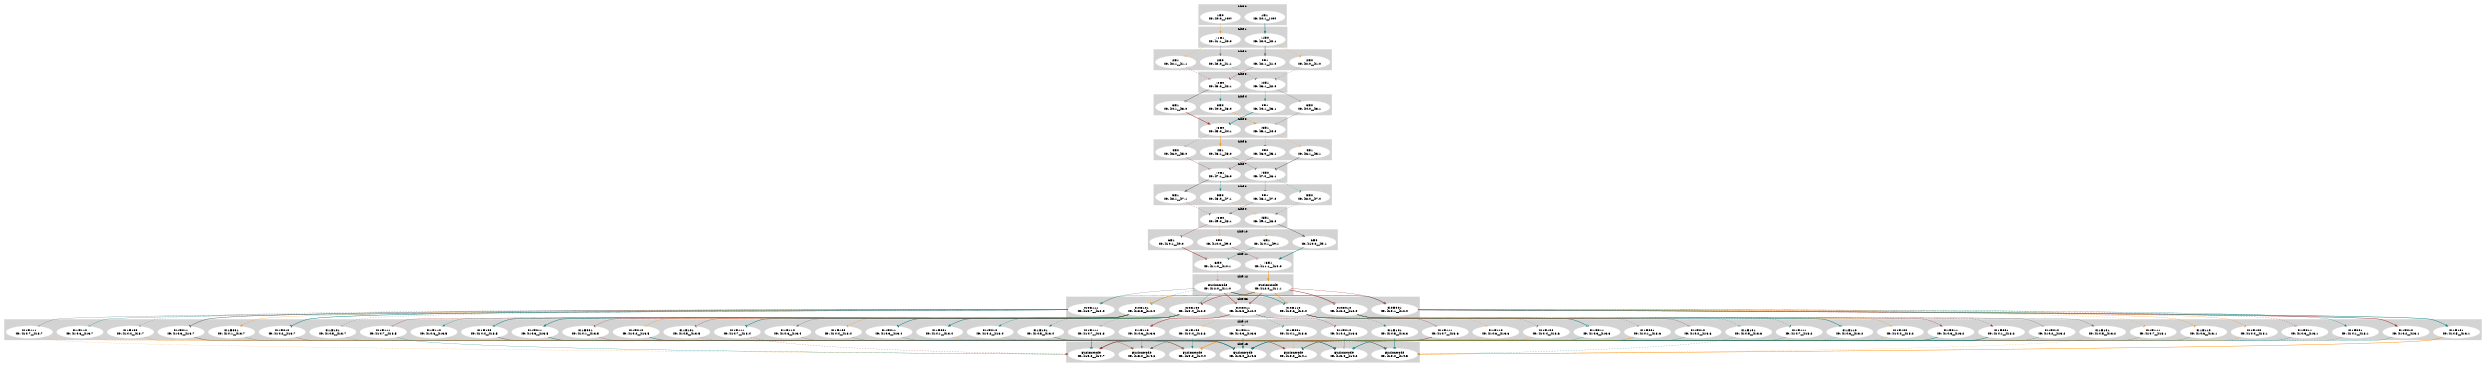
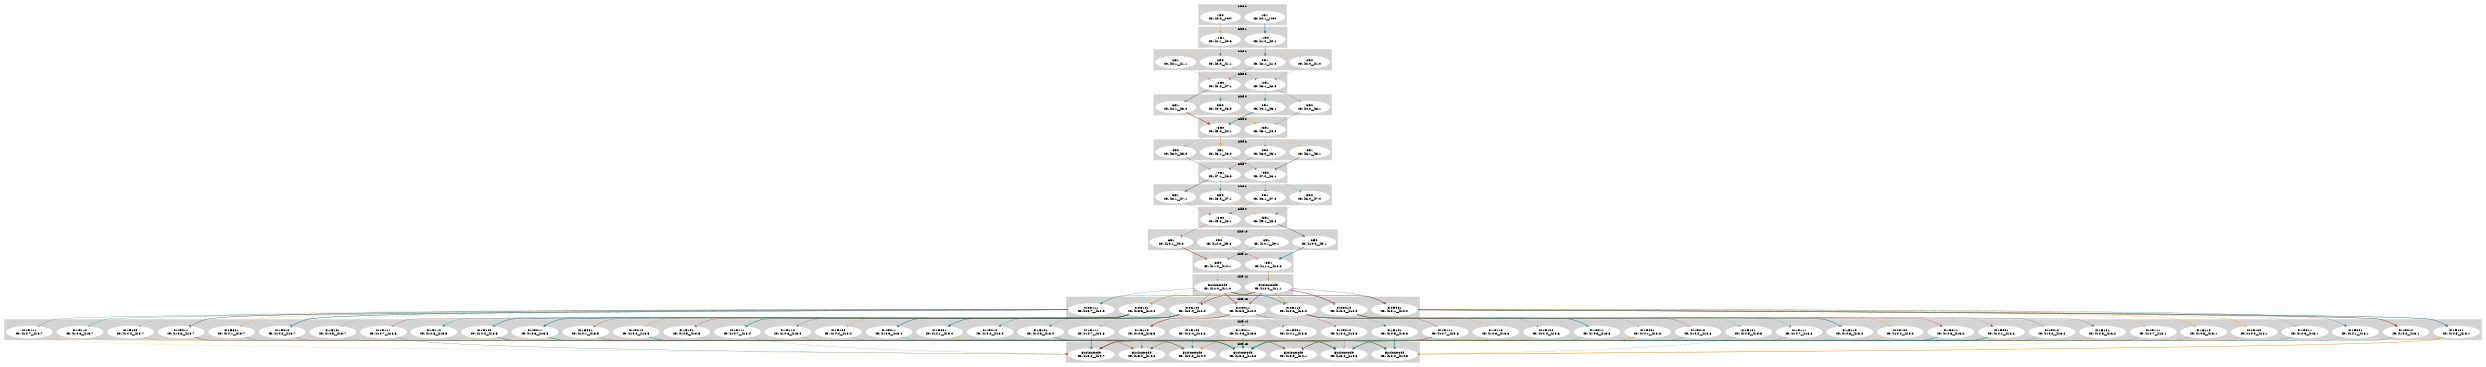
  digraph {
    compound="true "
    node [color=white style=filled]
    edge [arrowhead=odot color=teal style=solid]
-   n1 [label=<!1=0<BR /> ID: k0.0__k0.1 <BR />>]
+   n1 [label=<!1=0<BR /> ID: k1.0__k0.1 <BR />>]
    n2 [label=<!1=1<BR /> ID: k1.1__k0.0 <BR />>]
    n3 [label=<1=0<BR /> ID: k0.0__root <BR />>]
    n4 [label=<1=1<BR /> ID: k0.1__root <BR />>]
    n5 [label=<2=0<BR /> ID: k2.0__k1.0 <BR />>]
    n6 [label=<2=1<BR /> ID: k2.1__k1.0 <BR />>]
    n7 [label=<2=1<BR /> ID: k2.1__k1.1 <BR />>]
    n8 [label=<2=0<BR /> ID: k2.0__k1.1 <BR />>]
    n9 [label=<!2=1<BR /> ID: k3.1__k2.0 <BR />>]
-   n10 [label=<!2=0<BR /> ID: k3.0__k2.1 <BR />>]
+   n10 [label=<!2=0<BR /> ID: k3.0__k7.1 <BR />>]
    n11 [label=<3=0<BR /> ID: k4.0__k3.0 <BR />>]
    n12 [label=<3=1<BR /> ID: k4.1__k3.0 <BR />>]
    n13 [label=<3=1<BR /> ID: k4.1__k3.1 <BR />>]
    n14 [label=<3=0<BR /> ID: k4.0__k3.1 <BR />>]
    n15 [label=<!3=1<BR /> ID: k5.1__k4.0 <BR />>]
    n16 [label=<!3=0<BR /> ID: k5.0__k4.1 <BR />>]
    n17 [label=<4=0<BR /> ID: k6.0__k5.1 <BR />>]
    n18 [label=<4=1<BR /> ID: k6.1__k5.1 <BR />>]
    n19 [label=<4=1<BR /> ID: k6.1__k5.0 <BR />>]
    n20 [label=<4=0<BR /> ID: k6.0__k5.0 <BR />>]
    n21 [label=<!4=0<BR /> ID: k7.0__k6.1 <BR />>]
    n22 [label=<!4=1<BR /> ID: k7.1__k6.0 <BR />>]
    n23 [label=<5=0<BR /> ID: k8.0__k7.1 <BR />>]
    n24 [label=<5=1<BR /> ID: k8.1__k7.0 <BR />>]
    n25 [label=<5=0<BR /> ID: k8.0__k7.0 <BR />>]
    n26 [label=<5=1<BR /> ID: k8.1__k7.1 <BR />>]
    n27 [label=<!5=1<BR /> ID: k9.1__k8.0 <BR />>]
    n28 [label=<!5=0<BR /> ID: k9.0__k8.1 <BR />>]
    n29 [label=<6=1<BR /> ID: k10.1__k9.1 <BR />>]
    n30 [label=<6=1<BR /> ID: k10.1__k9.0 <BR />>]
    n31 [label=<6=0<BR /> ID: k10.0__k9.0 <BR />>]
    n32 [label=<6=0<BR /> ID: k10.0__k9.1 <BR />>]
    n33 [label=<!6=1<BR /> ID: k11.1__k10.0 <BR />>]
    n34 [label=<!6=0<BR /> ID: k11.0__k10.1 <BR />>]
    n35 [label=<FusionNode<BR /> ID: k12.0__k11.0 <BR />>]
    n36 [label=<FusionNode<BR /> ID: k12.0__k11.1 <BR />>]
    n37 [label=<or0=110<BR /> ID: k13.6__k12.0 <BR />>]
    n38 [label=<or0=011<BR /> ID: k13.3__k12.0 <BR />>]
    n39 [label=<or0=100<BR /> ID: k13.4__k12.0 <BR />>]
    n40 [label=<or0=101<BR /> ID: k13.5__k12.0 <BR />>]
    n41 [label=<or0=010<BR /> ID: k13.2__k12.0 <BR />>]
    n42 [label=<or0=111<BR /> ID: k13.7__k12.0 <BR />>]
    n43 [label=<or0=001<BR /> ID: k13.1__k12.0 <BR />>]
    n44 [label=<or1=100<BR /> ID: k14.4__k13.5 <BR />>]
    n45 [label=<or1=101<BR /> ID: k14.5__k13.5 <BR />>]
    n46 [label=<or1=001<BR /> ID: k14.1__k13.1 <BR />>]
    n47 [label=<or1=011<BR /> ID: k14.3__k13.1 <BR />>]
    n48 [label=<or1=010<BR /> ID: k14.2__k13.7 <BR />>]
    n49 [label=<or1=001<BR /> ID: k14.1__k13.7 <BR />>]
    n50 [label=<or1=010<BR /> ID: k14.2__k13.4 <BR />>]
    n51 [label=<or1=110<BR /> ID: k14.6__k13.5 <BR />>]
    n52 [label=<or1=111<BR /> ID: k14.7__k13.5 <BR />>]
    n53 [label=<or1=011<BR /> ID: k14.3__k13.3 <BR />>]
    n54 [label=<or1=010<BR /> ID: k14.2__k13.1 <BR />>]
    n55 [label=<or1=111<BR /> ID: k14.7__k13.1 <BR />>]
    n56 [label=<or1=010<BR /> ID: k14.2__k13.6 <BR />>]
    n57 [label=<or1=110<BR /> ID: k14.6__k13.7 <BR />>]
    n58 [label=<or1=111<BR /> ID: k14.7__k13.2 <BR />>]
    n59 [label=<or1=010<BR /> ID: k14.2__k13.2 <BR />>]
    n60 [label=<or1=011<BR /> ID: k14.3__k13.2 <BR />>]
    n61 [label=<or1=011<BR /> ID: k14.3__k13.6 <BR />>]
    n62 [label=<or1=110<BR /> ID: k14.6__k13.3 <BR />>]
    n63 [label=<or1=101<BR /> ID: k14.5__k13.6 <BR />>]
    n64 [label=<or1=101<BR /> ID: k14.5__k13.2 <BR />>]
    n65 [label=<or1=001<BR /> ID: k14.1__k13.4 <BR />>]
    n66 [label=<or1=110<BR /> ID: k14.6__k13.6 <BR />>]
    n67 [label=<or1=111<BR /> ID: k14.7__k13.3 <BR />>]
    n68 [label=<or1=110<BR /> ID: k14.6__k13.2 <BR />>]
    n69 [label=<or1=001<BR /> ID: k14.1__k13.3 <BR />>]
    n70 [label=<or1=111<BR /> ID: k14.7__k13.6 <BR />>]
    n71 [label=<or1=010<BR /> ID: k14.2__k13.5 <BR />>]
    n72 [label=<or1=111<BR /> ID: k14.7__k13.4 <BR />>]
    n73 [label=<or1=100<BR /> ID: k14.4__k13.1 <BR />>]
    n74 [label=<or1=100<BR /> ID: k14.4__k13.2 <BR />>]
    n75 [label=<or1=110<BR /> ID: k14.6__k13.1 <BR />>]
    n76 [label=<or1=100<BR /> ID: k14.4__k13.3 <BR />>]
    n77 [label=<or1=011<BR /> ID: k14.3__k13.5 <BR />>]
    n78 [label=<or1=011<BR /> ID: k14.3__k13.7 <BR />>]
    n79 [label=<or1=101<BR /> ID: k14.5__k13.3 <BR />>]
    n80 [label=<or1=101<BR /> ID: k14.5__k13.1 <BR />>]
    n81 [label=<or1=100<BR /> ID: k14.4__k13.7 <BR />>]
    n82 [label=<or1=001<BR /> ID: k14.1__k13.5 <BR />>]
    n83 [label=<or1=011<BR /> ID: k14.3__k13.4 <BR />>]
    n84 [label=<or1=111<BR /> ID: k14.7__k13.7 <BR />>]
    n85 [label=<or1=110<BR /> ID: k14.6__k13.4 <BR />>]
    n86 [label=<or1=101<BR /> ID: k14.5__k13.7 <BR />>]
    n87 [label=<or1=001<BR /> ID: k14.1__k13.6 <BR />>]
    n88 [label=<or1=101<BR /> ID: k14.5__k13.4 <BR />>]
    n89 [label=<or1=100<BR /> ID: k14.4__k13.4 <BR />>]
    n90 [label=<or1=010<BR /> ID: k14.2__k13.3 <BR />>]
    n91 [label=<or1=100<BR /> ID: k14.4__k13.6 <BR />>]
    n92 [label=<or1=001<BR /> ID: k14.1__k13.2 <BR />>]
    n93 [label=<FusionNode<BR /> ID: k15.0__k14.3 <BR />>]
    n94 [label=<FusionNode<BR /> ID: k15.0__k14.5 <BR />>]
    n95 [label=<FusionNode<BR /> ID: k15.0__k14.1 <BR />>]
    n96 [label=<FusionNode<BR /> ID: k15.0__k14.7 <BR />>]
    n97 [label=<FusionNode<BR /> ID: k15.0__k14.4 <BR />>]
    n98 [label=<FusionNode<BR /> ID: k15.0__k14.2 <BR />>]
    n99 [label=<FusionNode<BR /> ID: k15.0__k14.6 <BR />>]
    subgraph cluster_1 {
      color=lightgrey
      fontsize=12
      label="Line 1 "
      style=filled
      n1
      n2
    }
    subgraph cluster_2 {
      color=lightgrey
      fontsize=12
      label="Line 0 "
      style=filled
      n3
      n4
    }
    subgraph cluster_3 {
      color=lightgrey
      fontsize=12
      label="Line 2 "
      style=filled
      n5
      n6
      n7
      n8
    }
    subgraph cluster_4 {
      color=lightgrey
      fontsize=12
      label="Line 3 "
      style=filled
      n9
      n10
    }
    subgraph cluster_5 {
      color=lightgrey
      fontsize=12
      label="Line 4 "
      style=filled
      n11
      n12
      n13
      n14
    }
    subgraph cluster_6 {
      color=lightgrey
      fontsize=12
      label="Line 5 "
      style=filled
      n15
      n16
    }
    subgraph cluster_7 {
      color=lightgrey
      fontsize=12
      label="Line 6 "
      style=filled
      n17
      n18
      n19
      n20
    }
    subgraph cluster_8 {
      color=lightgrey
      fontsize=12
      label="Line 7 "
      style=filled
      n21
      n22
    }
    subgraph cluster_9 {
      color=lightgrey
      fontsize=12
      label="Line 8 "
      style=filled
      n23
      n24
      n25
      n26
    }
    subgraph cluster_10 {
      color=lightgrey
      fontsize=12
      label="Line 9 "
      style=filled
      n27
      n28
    }
    subgraph cluster_11 {
      color=lightgrey
      fontsize=12
      label="Line 10 "
      style=filled
      n29
      n30
      n31
      n32
    }
    subgraph cluster_12 {
      color=lightgrey
      fontsize=12
      label="Line 11 "
      style=filled
      n33
      n34
    }
    subgraph cluster_13 {
      color=lightgrey
      fontsize=12
      label="Line 12 "
      style=filled
      n35
      n36
    }
    subgraph cluster_14 {
      color=lightgrey
      fontsize=12
-     label="Line 53 "
+     label="Line 13 "
      style=filled
      n37
      n38
      n39
      n40
      n41
      n42
      n43
    }
    subgraph cluster_15 {
      color=lightgrey
      fontsize=12
      label="Line 14 "
      style=filled
      n44
      n45
      n46
      n47
      n48
      n49
      n50
      n51
      n52
      n53
      n54
      n55
      n56
      n57
      n58
      n59
      n60
      n61
      n62
      n63
      n64
      n65
      n66
      n67
      n68
      n69
      n70
      n71
      n72
      n73
      n74
      n75
      n76
      n77
      n78
      n79
      n80
      n81
      n82
      n83
      n84
      n85
      n86
      n87
      n88
      n89
      n90
      n91
      n92
    }
    subgraph cluster_16 {
      color=lightgrey
      fontsize=12
      label="Line 15 "
      style=filled
      n93
      n94
      n95
      n96
      n97
      n98
      n99
    }
    n1 -> n5 [arrowhead=tee color=darkorange style=dashed]
    n1 -> n6 [arrowhead=normal color=gray40 style=bold]
    n2 -> n7 [color=darkorange style=dashed]
    n2 -> n8 [arrowhead=normal color=gray40]
    n3 -> n2 [arrowhead=normal color=darkorange]
    n4 -> n1 [arrowhead=normal style=bold]
    n5 -> n9 [arrowhead=tee color=gray40 style=dashed]
    n6 -> n10 [arrowhead=tee color=brown]
    n7 -> n10 [color=brown style=dashed]
    n8 -> n9 [arrowhead=tee color=gray40 style=dashed]
    n9 -> n13 [arrowhead=normal]
    n9 -> n14 [color=gray40]
    n10 -> n11 [arrowhead=normal style=dashed]
    n10 -> n12 [color=gray40 style=bold]
    n11 -> n15 [arrowhead=normal color=darkorange]
    n12 -> n16 [arrowhead=normal color=brown style=bold]
    n13 -> n16 [arrowhead=tee style=bold]
    n14 -> n15 [color=gray40]
    n15 -> n17 [arrowhead=tee color=gray40 style=dashed]
    n15 -> n18 [color=darkorange style=dashed]
    n16 -> n19 [arrowhead=normal color=darkorange style=bold]
    n16 -> n20 [color=gray40 style=dashed]
    n17 -> n22 [arrowhead=tee color=brown]
    n18 -> n21 [arrowhead=tee color=gray40 style=bold]
    n19 -> n21 [arrowhead=tee color=gray40]
    n20 -> n22 [color=brown]
    n21 -> n24 [arrowhead=tee color=gray40]
    n21 -> n25 [arrowhead=tee style=dashed]
    n22 -> n23 [arrowhead=normal]
    n22 -> n26 [arrowhead=normal color=gray40 style=bold]
    n23 -> n27 [color=darkorange style=dashed]
    n24 -> n28 [arrowhead=normal color=gray40]
    n25 -> n27 [arrowhead=normal color=gray40 style=dashed]
    n26 -> n28 [arrowhead=tee color=brown style=dashed]
    n27 -> n29 [arrowhead=tee color=darkorange style=dashed]
    n27 -> n32 [arrowhead=normal color=gray40 style=bold]
    n28 -> n30 [arrowhead=tee color=brown]
    n28 -> n31 [color=darkorange]
    n29 -> n34 [arrowhead=tee]
    n30 -> n34 [color=brown style=bold]
    n31 -> n33 [color=brown]
    n32 -> n33 [arrowhead=normal style=bold]
    n33 -> n36 [arrowhead=normal color=darkorange style=bold]
    n34 -> n35 [color=brown style=dashed]
    n35 -> n37 [arrowhead=tee style=bold]
    n35 -> n38 [color=brown style=bold]
    n35 -> n39
    n35 -> n40 [style=dashed]
    n35 -> n41 [color=gray40]
    n35 -> n42 [arrowhead=normal color=gray40]
    n35 -> n43 [arrowhead=normal color=gray40 style=bold]
    n36 -> n37 [color=darkorange style=bold]
    n36 -> n38 [color=brown style=bold]
    n36 -> n39 [arrowhead=tee color=brown style=bold]
    n36 -> n40 [arrowhead=tee color=darkorange style=bold]
    n36 -> n41 [color=brown style=bold]
    n36 -> n42
    n36 -> n43 [color=brown]
    n37 -> n56 [color=brown]
    n37 -> n61 [style=bold]
    n37 -> n63 [style=dashed]
    n37 -> n66 [color=darkorange style=dashed]
    n37 -> n70 [color=brown]
    n37 -> n87 [color=gray40 style=dashed]
    n37 -> n91 [arrowhead=tee color=gray40 style=dashed]
    n38 -> n53 [arrowhead=tee color=gray40 style=dashed]
    n38 -> n62 [arrowhead=normal color=brown style=bold]
    n38 -> n67 [color=gray40 style=dashed]
    n38 -> n69 [arrowhead=tee style=dashed]
    n38 -> n76 [color=darkorange style=dashed]
    n38 -> n79 [arrowhead=normal style=dashed]
    n38 -> n90 [arrowhead=tee color=brown]
    n39 -> n50 [arrowhead=normal]
    n39 -> n65 [arrowhead=normal style=bold]
    n39 -> n72 [arrowhead=tee style=bold]
    n39 -> n83 [arrowhead=tee style=bold]
    n39 -> n85 [arrowhead=normal color=gray40]
    n39 -> n88 [arrowhead=normal style=dashed]
    n39 -> n89 [arrowhead=tee color=darkorange]
    n40 -> n44 [style=bold]
    n40 -> n45 [arrowhead=tee color=brown]
    n40 -> n51 [arrowhead=normal]
    n40 -> n52 [color=brown]
    n40 -> n71 [color=darkorange]
    n40 -> n77 [arrowhead=normal style=bold]
    n40 -> n82 [arrowhead=tee color=brown]
    n41 -> n58 [arrowhead=tee style=dashed]
    n41 -> n59 [color=gray40]
    n41 -> n60 [arrowhead=normal color=brown]
    n41 -> n64 [arrowhead=normal color=gray40]
    n41 -> n68 [style=bold]
    n41 -> n74 [color=darkorange]
    n41 -> n92 [arrowhead=normal color=brown style=dashed]
    n42 -> n48 [arrowhead=tee style=bold]
    n42 -> n49 [arrowhead=normal color=darkorange]
    n42 -> n57
    n42 -> n78 [arrowhead=tee color=gray40 style=bold]
    n42 -> n81 [color=gray40 style=dashed]
    n42 -> n84 [color=gray40]
    n42 -> n86 [color=gray40 style=dashed]
    n43 -> n46 [arrowhead=normal]
    n43 -> n47 [color=brown style=dashed]
    n43 -> n54 [arrowhead=normal color=brown style=bold]
    n43 -> n55 [arrowhead=tee color=darkorange style=dashed]
    n43 -> n73 [arrowhead=tee color=darkorange]
    n43 -> n75 [arrowhead=tee color=darkorange]
    n43 -> n80 [arrowhead=normal style=bold]
    n44 -> n97 [color=gray40 style=bold]
    n45 -> n94 [arrowhead=tee color=gray40 style=dashed]
    n46 -> n95 [arrowhead=tee color=brown style=dashed]
    n47 -> n93 [arrowhead=tee]
    n48 -> n98 [arrowhead=normal color=brown]
    n49 -> n95
    n50 -> n98 [color=gray40 style=dashed]
    n51 -> n99 [arrowhead=normal color=darkorange style=dashed]
    n52 -> n96
    n53 -> n93 [arrowhead=normal style=bold]
    n54 -> n98 [arrowhead=normal]
    n55 -> n96 [arrowhead=normal color=gray40]
    n56 -> n98
    n57 -> n99 [arrowhead=tee color=darkorange style=dashed]
    n58 -> n96 [color=gray40]
    n59 -> n98
    n60 -> n93 [arrowhead=normal style=bold]
    n61 -> n93 [arrowhead=normal]
    n62 -> n99 [arrowhead=normal color=gray40]
    n63 -> n94 [style=dashed]
    n64 -> n94 [color=darkorange style=dashed]
    n65 -> n95 [color=darkorange]
    n66 -> n99 [arrowhead=normal color=darkorange style=dashed]
    n67 -> n96 [arrowhead=tee style=bold]
    n68 -> n99 [arrowhead=normal style=dashed]
    n69 -> n95 [color=darkorange style=dashed]
    n70 -> n96 [arrowhead=normal color=brown style=bold]
    n71 -> n98 [arrowhead=tee style=bold]
    n72 -> n96 [arrowhead=normal color=brown style=dashed]
    n73 -> n97 [color=darkorange]
    n74 -> n97 [color=darkorange]
    n75 -> n99 [arrowhead=normal color=gray40]
    n76 -> n97 [arrowhead=normal]
    n77 -> n93 [arrowhead=tee style=bold]
    n78 -> n93 [arrowhead=tee color=gray40 style=bold]
    n79 -> n94 [arrowhead=tee style=bold]
    n80 -> n94 [color=darkorange style=bold]
    n81 -> n97 [arrowhead=normal color=darkorange]
    n82 -> n95 [arrowhead=normal color=brown]
    n83 -> n93
    n84 -> n96 [arrowhead=tee color=darkorange style=dashed]
    n85 -> n99 [arrowhead=normal color=gray40]
    n86 -> n94 [arrowhead=normal style=dashed]
    n87 -> n95 [arrowhead=tee color=darkorange style=bold]
    n88 -> n94 [color=gray40 style=bold]
    n89 -> n97 [arrowhead=normal color=gray40]
    n90 -> n98 [color=gray40]
    n91 -> n97 [arrowhead=tee color=darkorange]
    n92 -> n95 [arrowhead=tee style=bold]
  }
